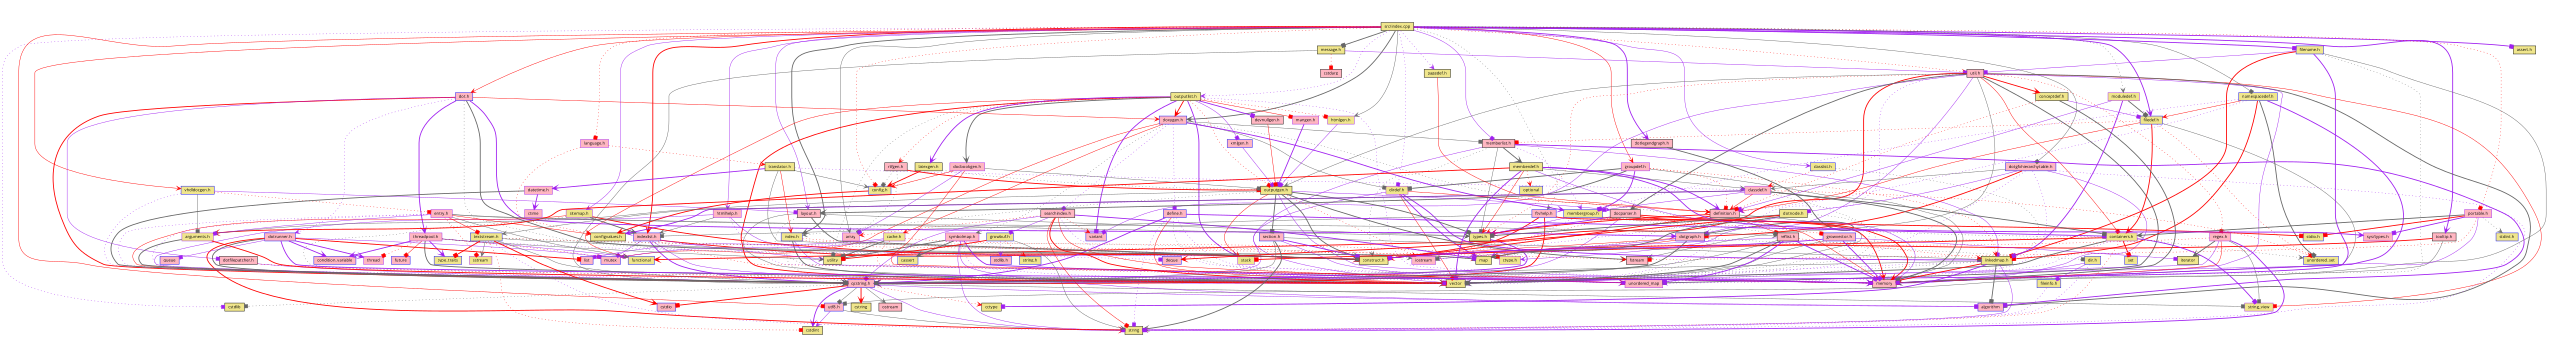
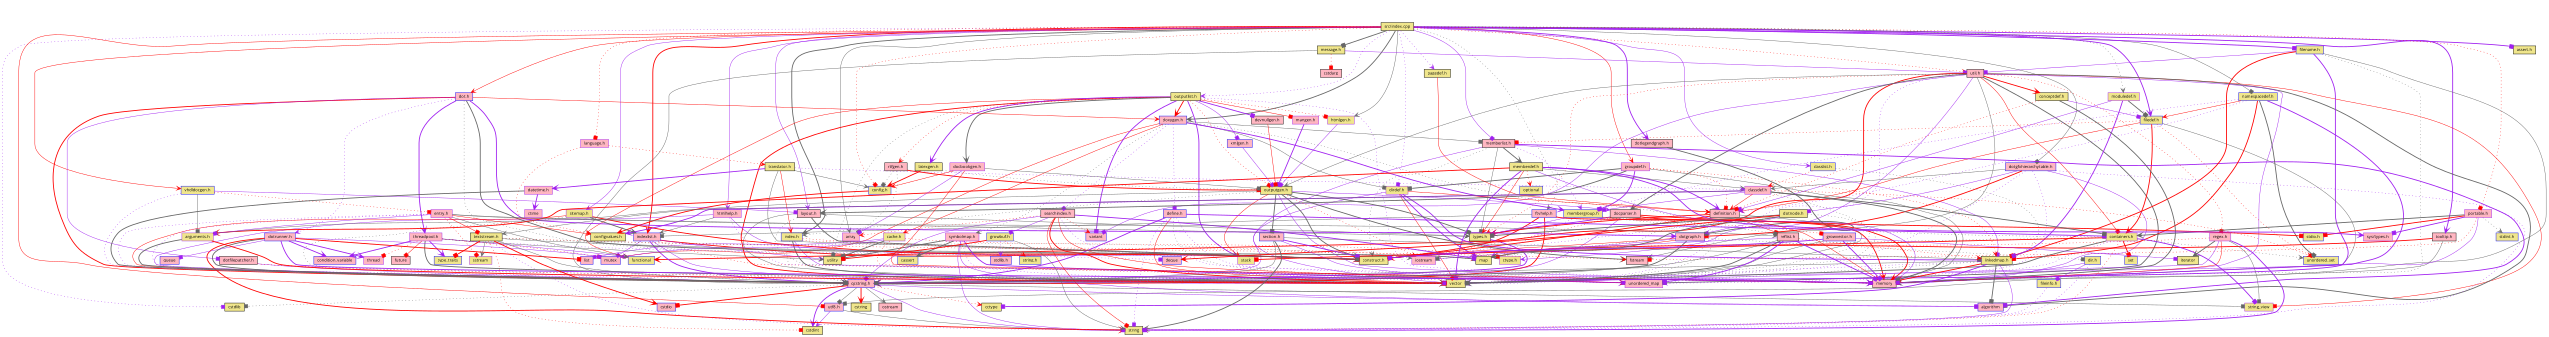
  digraph {
    fontname="Open Sans"
    node [color=blue fillcolor=lightpink fontname="Open Sans" fontsize=10 shape=box style=filled]
    edge [arrowhead=vee color=purple fontname="Open Sans" fontsize=10 labelfontname=Helvetica labelfontsize=10 style=solid]
    n1 [color=black fillcolor=khaki fontcolor=black height=0.2 label="src/index.cpp" width=0.4]
    n2 [color=black fillcolor=khaki height=0.2 label=cstdlib width=0.4]
    n3 [color=purple height=0.2 label=array width=0.4]
    n4 [color=black fillcolor=khaki height=0.2 label="assert.h" width=0.4]
    n5 [color=black fillcolor=khaki height=0.2 label="message.h" width=0.4]
    n6 [height=0.2 label="utf8.h" width=0.4]
    n7 [color=black height=0.2 label="util.h" width=0.4]
    n8 [fillcolor=khaki height=0.2 label="index.h" width=0.4]
    n9 [fillcolor=khaki height=0.2 label="filedef.h" width=0.4]
    n10 [color=black height=0.2 label="memberlist.h" width=0.4]
    n11 [height=0.2 label="indexlist.h" width=0.4]
    n12 [height=0.2 label="doxygen.h" width=0.4]
    n13 [color=purple fillcolor=khaki height=0.2 label="dirdef.h" width=0.4]
    n14 [fillcolor=khaki height=0.2 label="config.h" width=0.4]
    n15 [color=black fillcolor=khaki height=0.2 label="outputlist.h" width=0.4]
    n16 [color=purple fillcolor=khaki height=0.2 label="htmlgen.h" width=0.4]
    n17 [color=purple height=0.2 label="groupdef.h" width=0.4]
    n18 [color=black height=0.2 label="layout.h" width=0.4]
    n19 [color=purple height=0.2 label="language.h" width=0.4]
    n20 [color=purple height=0.2 label="htmlhelp.h" width=0.4]
    n21 [height=0.2 label="ftvhelp.h" width=0.4]
    n22 [height=0.2 label="dot.h" width=0.4]
    n23 [height=0.2 label="dotgfxhierarchytable.h" width=0.4]
    n24 [color=black height=0.2 label="dotlegendgraph.h" width=0.4]
    n25 [color=black fillcolor=khaki height=0.2 label="pagedef.h" width=0.4]
    n26 [fillcolor=khaki height=0.2 label="vhdldocgen.h" width=0.4]
    n27 [fillcolor=khaki height=0.2 label="classlist.h" width=0.4]
    n28 [fillcolor=khaki height=0.2 label="namespacedef.h" width=0.4]
    n29 [fillcolor=khaki height=0.2 label="filename.h" width=0.4]
    n30 [color=black height=0.2 label="tooltip.h" width=0.4]
    n31 [color=purple height=0.2 label="portable.h" width=0.4]
    n32 [color=purple fillcolor=khaki height=0.2 label="moduledef.h" width=0.4]
    n33 [color=purple fillcolor=khaki height=0.2 label="sitemap.h" width=0.4]
    n34 [color=black height=0.2 label=cstdarg width=0.4]
    n35 [height=0.2 label="qcstring.h" width=0.4]
    n36 [color=black fillcolor=khaki height=0.2 label=string width=0.4]
    n37 [color=black fillcolor=khaki height=0.2 label=cstdint width=0.4]
    n38 [color=purple fillcolor=khaki height=0.2 label=string_view width=0.4]
    n39 [height=0.2 label=algorithm width=0.4]
    n40 [color=black height=0.2 label=memory width=0.4]
    n41 [color=purple height=0.2 label=unordered_map width=0.4]
    n42 [fillcolor=khaki height=0.2 label=functional width=0.4]
    n43 [color=black height=0.2 label=fstream width=0.4]
    n44 [height=0.2 label=variant width=0.4]
    n45 [color=purple fillcolor=khaki height=0.2 label="ctype.h" width=0.4]
    n46 [color=black fillcolor=khaki height=0.2 label="types.h" width=0.4]
    n47 [color=black height=0.2 label="docparser.h" width=0.4]
    n48 [color=black fillcolor=khaki height=0.2 label="construct.h" width=0.4]
    n49 [color=purple fillcolor=khaki height=0.2 label="containers.h" width=0.4]
    n50 [color=black fillcolor=khaki height=0.2 label="outputgen.h" width=0.4]
    n51 [color=purple height=0.2 label="regex.h" width=0.4]
    n52 [color=black fillcolor=khaki height=0.2 label="conceptdef.h" width=0.4]
    n53 [color=black fillcolor=khaki height=0.2 label=vector width=0.4]
    n54 [color=black fillcolor=khaki height=0.2 label=map width=0.4]
    n55 [fillcolor=khaki height=0.2 label=unordered_set width=0.4]
    n56 [color=black height=0.2 label="definition.h" width=0.4]
    n57 [color=black fillcolor=khaki height=0.2 label="linkedmap.h" width=0.4]
    n58 [color=black fillcolor=khaki height=0.2 label="memberdef.h" width=0.4]
    n59 [fillcolor=khaki height=0.2 label="membergroup.h" width=0.4]
    n60 [color=black fillcolor=khaki height=0.2 label=utility width=0.4]
    n61 [height=0.2 label=mutex width=0.4]
    n62 [height=0.2 label="define.h" width=0.4]
    n63 [color=purple fillcolor=khaki height=0.2 label="cache.h" width=0.4]
    n64 [color=purple height=0.2 label="symbolmap.h" width=0.4]
    n65 [color=black height=0.2 label="searchindex.h" width=0.4]
    n66 [color=black fillcolor=khaki height=0.2 label="configvalues.h" width=0.4]
    n67 [color=purple fillcolor=khaki height=0.2 label=stack width=0.4]
    n68 [color=black fillcolor=khaki height=0.2 label="latexgen.h" width=0.4]
    n69 [color=black height=0.2 label="rtfgen.h" width=0.4]
    n70 [color=purple height=0.2 label="mangen.h" width=0.4]
    n71 [color=purple height=0.2 label="docbookgen.h" width=0.4]
    n72 [height=0.2 label="xmlgen.h" width=0.4]
    n73 [color=black height=0.2 label="devnullgen.h" width=0.4]
    n74 [color=black fillcolor=khaki height=0.2 label="translator.h" width=0.4]
    n75 [color=purple height=0.2 label="threadpool.h" width=0.4]
    n76 [height=0.2 label="dotgraph.h" width=0.4]
    n77 [color=black height=0.2 label="dotfilepatcher.h" width=0.4]
    n78 [height=0.2 label="dotrunner.h" width=0.4]
    n79 [color=purple height=0.2 label="classdef.h" width=0.4]
    n80 [color=black fillcolor=khaki height=0.2 label="dotnode.h" width=0.4]
    n81 [color=purple fillcolor=khaki height=0.2 label="arguments.h" width=0.4]
    n82 [color=purple height=0.2 label="entry.h" width=0.4]
    n83 [fillcolor=khaki height=0.2 label="stdio.h" width=0.4]
    n84 [color=purple height=0.2 label="sys/types.h" width=0.4]
    n85 [fillcolor=khaki height=0.2 label="stdint.h" width=0.4]
    n86 [color=black fillcolor=khaki height=0.2 label=cctype width=0.4]
    n87 [color=black fillcolor=khaki height=0.2 label=cstring width=0.4]
    n88 [height=0.2 label=cstdio width=0.4]
    n89 [color=black height=0.2 label=ostream width=0.4]
    n90 [height=0.2 label="growvector.h" width=0.4]
    n91 [fillcolor=khaki height=0.2 label=set width=0.4]
    n92 [color=purple height=0.2 label=iostream width=0.4]
    n93 [height=0.2 label="section.h" width=0.4]
-   n94 [fillcolor=khaki height=0.2 label="textstream.h" width=0.4]
+   n94 [color=black fillcolor=khaki height=0.2 label="textstream.h" width=0.4]
    n95 [color=black fillcolor=khaki height=0.2 label=iterator width=0.4]
    n96 [color=purple fillcolor=khaki height=0.2 label=sstream width=0.4]
    n97 [fillcolor=khaki height=0.2 label=type_traits width=0.4]
    n98 [color=black height=0.2 label="reflist.h" width=0.4]
    n99 [fillcolor=khaki height=0.2 label=optional width=0.4]
    n100 [height=0.2 label=list width=0.4]
    n101 [fillcolor=khaki height=0.2 label=cassert width=0.4]
    n102 [fillcolor=khaki height=0.2 label="growbuf.h" width=0.4]
    n103 [height=0.2 label="stdlib.h" width=0.4]
    n104 [fillcolor=khaki height=0.2 label="string.h" width=0.4]
    n105 [color=purple height=0.2 label="datetime.h" width=0.4]
    n106 [color=purple height=0.2 label=ctime width=0.4]
    n107 [height=0.2 label=condition_variable width=0.4]
    n108 [height=0.2 label=deque width=0.4]
-   n109 [height=0.2 label=future width=0.4]
+   n109 [color=black height=0.2 label=future width=0.4]
    n110 [color=purple height=0.2 label=thread width=0.4]
    n111 [fillcolor=khaki height=0.2 label="dir.h" width=0.4]
    n112 [height=0.2 label=queue width=0.4]
    n113 [fillcolor=khaki height=0.2 label="fileinfo.h" width=0.4]
    n1 -> n2 [arrowhead=box style=dotted]
    n1 -> n3 [color=gray40]
    n1 -> n4 [arrowhead=box style=bold]
    n1 -> n5 [arrowhead=box color=gray40 style=bold]
    n1 -> n6 [arrowhead=box color=red]
    n1 -> n7 [color=red style=dotted]
    n1 -> n8 [color=gray40 style=bold]
    n1 -> n9 [style=bold]
    n1 -> n10 [arrowhead=box]
    n1 -> n11 [color=red style=bold]
    n1 -> n12 [color=gray40 style=bold]
    n1 -> n13 [arrowhead=box style=dotted]
    n1 -> n14 [arrowhead=box color=red style=dotted]
    n1 -> n15 [style=dotted]
    n1 -> n16 [color=gray40]
    n1 -> n17 [color=red]
    n1 -> n18
    n1 -> n19 [arrowhead=box color=red style=dotted]
    n1 -> n20
    n1 -> n21 [color=gray40 style=dotted]
    n1 -> n22 [color=red]
    n1 -> n23 [arrowhead=box color=gray40]
    n1 -> n24 [style=bold]
    n1 -> n25 [style=dotted]
    n1 -> n26 [color=red]
    n1 -> n27
    n1 -> n28 [arrowhead=box color=gray40]
    n1 -> n29 [arrowhead=box style=bold]
    n1 -> n30 [style=bold]
    n1 -> n31 [arrowhead=box color=red style=dotted]
    n1 -> n32 [color=gray40 style=dotted]
    n1 -> n33
    n5 -> n7 [arrowhead=box]
    n5 -> n34 [arrowhead=box color=red style=dotted]
    n5 -> n35 [color=gray40]
    n6 -> n36 [arrowhead=box color=gray40]
    n6 -> n37
    n7 -> n38 [arrowhead=box color=red]
    n7 -> n39 [arrowhead=box color=gray40 style=bold]
    n7 -> n40
    n7 -> n41 [arrowhead=box color=gray40 style=bold]
    n7 -> n42 [color=red style=bold]
    n7 -> n43 [color=gray40]
    n7 -> n44 [arrowhead=box]
    n7 -> n45
    n7 -> n46 [color=red style=dotted]
    n7 -> n47 [color=gray40 style=bold]
    n7 -> n48 [style=dotted]
    n7 -> n49 [arrowhead=box color=red]
    n7 -> n50 [color=gray40]
    n7 -> n51 [arrowhead=box color=red style=dotted]
    n7 -> n52 [color=red style=bold]
    n8 -> n35 [color=gray40 style=dotted]
    n8 -> n40
    n8 -> n48 [arrowhead=box color=red style=dotted]
    n8 -> n53 [arrowhead=box color=gray40 style=bold]
    n8 -> n54 [color=red style=dotted]
    n9 -> n10 [arrowhead=box color=red style=dotted]
    n9 -> n40 [color=gray40]
    n9 -> n49 [color=red style=bold]
    n9 -> n55 [arrowhead=box color=red style=dotted]
    n9 -> n56 [color=red]
    n10 -> n39 [arrowhead=box style=bold]
    n10 -> n46 [arrowhead=box color=gray40]
    n10 -> n48 [color=gray40 style=dotted]
    n10 -> n53 [arrowhead=box]
    n10 -> n57 [arrowhead=box]
    n10 -> n58 [color=gray40 style=bold]
    n10 -> n59 [style=dotted]
    n11 -> n35 [style=bold]
    n11 -> n40 [color=red style=dotted]
    n11 -> n48 [color=red style=bold]
    n11 -> n53
    n11 -> n60
    n11 -> n61 [arrowhead=box]
    n12 -> n10 [arrowhead=box color=gray40]
    n12 -> n13 [arrowhead=box color=gray40]
    n12 -> n49 [arrowhead=box color=gray40 style=dotted]
    n12 -> n59 [style=bold]
    n12 -> n61 [color=red]
    n12 -> n62 [arrowhead=box style=dotted]
    n12 -> n63 [color=red]
    n12 -> n64 [color=gray40 style=dotted]
    n12 -> n65 [arrowhead=box style=dotted]
    n13 -> n35 [arrowhead=box]
    n13 -> n53 [arrowhead=box color=red]
    n13 -> n54 [style=bold]
    n13 -> n56 [color=red]
    n13 -> n57 [arrowhead=box style=bold]
    n14 -> n66 [color=red style=bold]
    n15 -> n12 [color=red style=bold]
    n15 -> n16 [arrowhead=box color=red style=dotted]
    n15 -> n40 [style=dotted]
    n15 -> n42 [color=red]
    n15 -> n44 [arrowhead=box style=bold]
    n15 -> n50 [arrowhead=box color=red style=dotted]
    n15 -> n53 [arrowhead=box color=red style=bold]
    n15 -> n60 [arrowhead=box color=gray40 style=dotted]
    n15 -> n67 [style=bold]
    n15 -> n68 [style=bold]
    n15 -> n69 [color=red style=dotted]
    n15 -> n70 [arrowhead=box color=red]
    n15 -> n71 [color=gray40 style=bold]
    n15 -> n72 [arrowhead=box]
    n15 -> n73 [arrowhead=box style=bold]
    n16 -> n50 [arrowhead=box]
    n17 -> n13 [arrowhead=box color=gray40 style=bold]
    n17 -> n18 [color=gray40 style=bold]
    n17 -> n40 [color=gray40]
    n17 -> n56 [arrowhead=box color=red style=dotted]
    n17 -> n57 [color=red style=dotted]
    n17 -> n59 [arrowhead=box style=bold]
    n18 -> n40 [arrowhead=box color=gray40 style=dotted]
    n18 -> n46 [color=gray40]
    n18 -> n48 [arrowhead=box color=gray40 style=bold]
    n18 -> n53 [color=gray40]
    n19 -> n66 [color=red style=dotted]
    n19 -> n74 [color=red style=dotted]
    n20 -> n11 [color=gray40]
    n20 -> n35 [arrowhead=box]
    n20 -> n40 [arrowhead=box style=dotted]
    n20 -> n48
    n21 -> n11 [arrowhead=box color=gray40]
    n21 -> n35 [color=red style=bold]
    n21 -> n40 [color=red style=bold]
    n21 -> n48 [color=red style=bold]
    n21 -> n53 [style=dotted]
    n22 -> n12 [color=red]
    n22 -> n35 [arrowhead=box color=red style=bold]
    n22 -> n48 [arrowhead=box color=gray40 style=dotted]
    n22 -> n54 [arrowhead=box color=gray40 style=bold]
    n22 -> n75 [style=bold]
    n22 -> n76 [style=bold]
    n22 -> n77 [arrowhead=box]
    n22 -> n78 [style=dotted]
    n23 -> n36 [style=dotted]
    n23 -> n40
    n23 -> n41 [arrowhead=box style=dotted]
    n23 -> n53 [style=dotted]
    n23 -> n76 [arrowhead=box color=red style=bold]
    n23 -> n79 [color=gray40]
    n23 -> n80 [arrowhead=box]
    n24 -> n76 [arrowhead=box color=gray40 style=bold]
    n25 -> n56 [color=red]
    n26 -> n18 [arrowhead=box]
    n26 -> n35 [style=dotted]
    n26 -> n81 [arrowhead=box color=gray40]
    n26 -> n82 [arrowhead=box color=red style=dotted]
    n27 -> n57 [arrowhead=box color=gray40 style=dotted]
    n27 -> n79 [color=red style=dotted]
    n28 -> n9 [color=red]
    n28 -> n40 [arrowhead=box style=bold]
    n28 -> n55 [arrowhead=box color=gray40 style=bold]
    n28 -> n56 [style=dotted]
    n28 -> n57 [arrowhead=box color=red style=bold]
    n28 -> n59 [arrowhead=box style=dotted]
    n29 -> n6 [arrowhead=box color=gray40]
    n29 -> n7 [arrowhead=box]
    n29 -> n40 [arrowhead=box color=gray40 style=dotted]
    n29 -> n53 [arrowhead=box style=bold]
    n29 -> n57 [arrowhead=box color=red style=bold]
    n30 -> n40 [color=gray40]
    n30 -> n48 [arrowhead=box color=red style=bold]
    n31 -> n35
    n31 -> n43 [arrowhead=box color=red style=dotted]
    n31 -> n49 [color=gray40 style=bold]
    n31 -> n83 [arrowhead=box color=red style=bold]
    n31 -> n84 [arrowhead=box style=bold]
    n31 -> n85 [color=gray40 style=dotted]
    n32 -> n9 [arrowhead=box color=gray40 style=bold]
    n32 -> n56 [arrowhead=box]
    n32 -> n57 [arrowhead=box style=bold]
    n33 -> n11 [color=gray40 style=bold]
    n33 -> n35 [arrowhead=box color=red]
    n33 -> n40 [color=gray40 style=dotted]
    n33 -> n48 [arrowhead=box color=red style=bold]
    n35 -> n2 [arrowhead=box color=gray40 style=dotted]
    n35 -> n6 [arrowhead=box color=gray40]
    n35 -> n36 [arrowhead=box]
    n35 -> n37 [style=bold]
    n35 -> n38 [arrowhead=box color=gray40]
    n35 -> n39 [arrowhead=box]
    n35 -> n86 [color=red style=dotted]
    n35 -> n87 [color=red style=bold]
    n35 -> n88 [arrowhead=box color=red style=bold]
    n35 -> n89 [color=gray40]
    n46 -> n35 [style=bold]
    n47 -> n35 [arrowhead=box]
    n47 -> n40 [color=red style=bold]
    n47 -> n46 [style=bold]
    n47 -> n48 [arrowhead=box color=red style=dotted]
    n47 -> n83 [arrowhead=box color=red style=bold]
    n47 -> n90 [arrowhead=box color=red style=dotted]
    n49 -> n36 [color=red style=dotted]
    n49 -> n38 [arrowhead=box style=bold]
    n49 -> n41 [style=dotted]
    n49 -> n53 [color=gray40 style=bold]
    n49 -> n54 [color=gray40 style=dotted]
    n49 -> n55 [color=gray40 style=dotted]
    n49 -> n67 [arrowhead=box color=red style=bold]
    n49 -> n91 [arrowhead=box color=red style=bold]
    n50 -> n8 [color=gray40 style=dotted]
    n50 -> n40
    n50 -> n43 [color=gray40 style=bold]
    n50 -> n46 [arrowhead=box color=gray40 style=bold]
    n50 -> n47
    n50 -> n48 [color=gray40 style=bold]
    n50 -> n67 [color=red]
    n50 -> n92 [color=red style=dotted]
    n50 -> n93 [arrowhead=box color=gray40 style=bold]
    n50 -> n94 [color=gray40]
    n51 -> n36 [arrowhead=box style=bold]
    n51 -> n38 [arrowhead=box color=gray40]
    n51 -> n40 [arrowhead=box color=red]
    n51 -> n48 [color=red style=dotted]
    n51 -> n53
    n51 -> n95 [color=gray40 style=bold]
    n52 -> n9 [arrowhead=box]
    n52 -> n40 [color=gray40 style=bold]
    n52 -> n56 [arrowhead=box color=red style=dotted]
    n56 -> n46 [color=red style=bold]
    n56 -> n48 [arrowhead=box color=red style=bold]
    n56 -> n53 [arrowhead=box color=gray40]
    n56 -> n98 [arrowhead=box color=red]
    n57 -> n35 [color=gray40]
    n57 -> n36 [arrowhead=box]
    n57 -> n39 [arrowhead=box color=gray40 style=bold]
    n57 -> n40 [color=red style=bold]
    n57 -> n41 [arrowhead=box color=gray40 style=dotted]
    n57 -> n53 [arrowhead=box style=dotted]
    n57 -> n86 [arrowhead=box style=bold]
    n58 -> n40
    n58 -> n46 [color=red]
    n58 -> n53 [arrowhead=box style=bold]
    n58 -> n56 [style=bold]
    n58 -> n79 [color=gray40]
    n58 -> n81 [color=red style=bold]
    n58 -> n84 [style=bold]
    n58 -> n99 [color=red style=dotted]
    n59 -> n40 [color=red]
    n59 -> n46
    n59 -> n53 [arrowhead=box color=gray40 style=dotted]
    n59 -> n54 [style=dotted]
    n59 -> n98 [arrowhead=box color=gray40 style=dotted]
    n62 -> n35 [style=bold]
    n62 -> n36 [arrowhead=box style=dotted]
    n62 -> n40 [arrowhead=box style=dotted]
    n62 -> n41 [color=gray40 style=dotted]
    n62 -> n49 [arrowhead=box style=bold]
    n62 -> n53 [arrowhead=box color=red]
    n63 -> n41 [arrowhead=box color=red style=dotted]
    n63 -> n45 [arrowhead=box color=red style=dotted]
    n63 -> n60 [arrowhead=box color=gray40 style=bold]
    n63 -> n61
    n63 -> n100 [arrowhead=box]
    n64 -> n36
    n64 -> n39 [arrowhead=box]
    n64 -> n41 [style=bold]
    n64 -> n53 [arrowhead=box style=dotted]
    n64 -> n60 [arrowhead=box color=gray40 style=bold]
    n64 -> n101 [color=gray40 style=bold]
    n65 -> n3 [color=red style=dotted]
    n65 -> n35 [arrowhead=box]
    n65 -> n36 [arrowhead=box color=red]
    n65 -> n40 [style=dotted]
    n65 -> n41 [color=red]
    n65 -> n44 [color=red style=dotted]
    n65 -> n53 [color=red style=bold]
    n65 -> n54 [arrowhead=box style=bold]
    n65 -> n102 [arrowhead=box]
    n68 -> n14 [color=red style=bold]
    n68 -> n50 [arrowhead=box color=gray40 style=dotted]
    n69 -> n3 [arrowhead=box color=gray40 style=dotted]
    n69 -> n14 [arrowhead=box color=gray40 style=dotted]
    n69 -> n50 [arrowhead=box color=red style=bold]
    n70 -> n50 [arrowhead=box style=bold]
    n71 -> n3 [arrowhead=box]
    n71 -> n14 [color=red]
    n71 -> n40 [arrowhead=box color=red]
    n71 -> n50 [arrowhead=box color=gray40]
    n72 -> n50 [arrowhead=box]
    n73 -> n50 [arrowhead=box color=red]
    n74 -> n8 [color=red]
    n74 -> n14 [color=gray40]
    n74 -> n48 [color=gray40]
    n74 -> n79 [style=dotted]
    n74 -> n105 [style=bold]
    n75 -> n42
    n75 -> n53 [color=gray40 style=bold]
    n75 -> n60 [color=gray40]
    n75 -> n61 [arrowhead=box color=red style=dotted]
    n75 -> n97 [style=bold]
    n75 -> n107 [style=bold]
    n75 -> n108 [arrowhead=box style=dotted]
    n75 -> n109 [arrowhead=box color=red]
    n75 -> n110 [arrowhead=box color=red style=dotted]
    n76 -> n35 [color=gray40 style=bold]
    n76 -> n48 [arrowhead=box color=red]
    n76 -> n54 [color=red]
    n76 -> n92
    n76 -> n111 [arrowhead=box color=gray40 style=dotted]
    n77 -> n35 [arrowhead=box]
    n77 -> n53 [arrowhead=box color=red style=dotted]
    n78 -> n35 [color=gray40 style=bold]
    n78 -> n36 [color=red style=bold]
    n78 -> n40 [style=bold]
    n78 -> n61 [arrowhead=box]
    n78 -> n100 [arrowhead=box color=red style=bold]
    n78 -> n107 [style=bold]
    n78 -> n110 [style=bold]
    n78 -> n112 [arrowhead=box]
    n79 -> n40 [arrowhead=box color=gray40 style=bold]
    n79 -> n49 [arrowhead=box color=gray40 style=bold]
    n79 -> n53 [color=gray40 style=dotted]
    n79 -> n55 [color=red style=dotted]
    n79 -> n56 [color=red]
    n79 -> n59 [arrowhead=box]
    n79 -> n66 [style=bold]
    n79 -> n81 [color=gray40]
    n80 -> n46 [arrowhead=box color=gray40 style=bold]
    n80 -> n53 [color=gray40 style=dotted]
    n80 -> n54 [color=gray40 style=bold]
    n80 -> n76
    n80 -> n92 [arrowhead=box color=gray40 style=dotted]
    n80 -> n108 [color=red style=bold]
    n81 -> n35 [arrowhead=box color=gray40 style=bold]
    n81 -> n53 [arrowhead=box color=red style=bold]
    n82 -> n40 [arrowhead=box style=dotted]
    n82 -> n42 [color=gray40]
    n82 -> n46 [color=gray40]
    n82 -> n53 [arrowhead=box style=dotted]
    n82 -> n66 [color=red]
    n82 -> n81 [arrowhead=box]
    n82 -> n94 [arrowhead=box color=red]
    n82 -> n96 [arrowhead=box color=red style=dotted]
    n82 -> n98 [color=gray40]
    n90 -> n40 [arrowhead=box style=bold]
    n90 -> n48 [arrowhead=box style=bold]
    n90 -> n53 [arrowhead=box color=gray40]
    n90 -> n95 [arrowhead=box]
    n93 -> n35 [arrowhead=box color=gray40]
    n93 -> n36 [color=gray40 style=bold]
    n93 -> n41 [arrowhead=box]
    n93 -> n48 [arrowhead=box style=bold]
    n93 -> n57 [arrowhead=box color=gray40]
    n94 -> n35 [color=gray40]
    n94 -> n36 [arrowhead=box style=dotted]
    n94 -> n37 [arrowhead=box color=red style=dotted]
    n94 -> n43 [color=red style=dotted]
    n94 -> n48 [arrowhead=box color=gray40]
    n94 -> n88 [color=red style=bold]
    n94 -> n92 [color=gray40 style=dotted]
    n94 -> n96 [color=gray40]
    n94 -> n97 [arrowhead=box color=red style=bold]
    n98 -> n35 [color=gray40]
    n98 -> n40 [arrowhead=box style=bold]
    n98 -> n41 [arrowhead=box style=bold]
    n98 -> n48 [arrowhead=box]
    n98 -> n53 [arrowhead=box color=gray40 style=bold]
    n98 -> n57 [color=red style=dotted]
    n102 -> n36 [color=gray40]
    n102 -> n60 [arrowhead=box color=red style=bold]
    n102 -> n103 [style=dotted]
    n102 -> n104 [color=red style=dotted]
    n105 -> n35 [color=gray40 style=bold]
    n105 -> n106 [style=bold]
    n111 -> n36 [style=dotted]
    n111 -> n40 [arrowhead=box]
    n111 -> n113 [arrowhead=box]
    n113 -> n36 [arrowhead=box style=dotted]
  }
